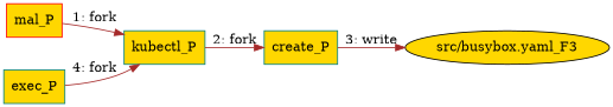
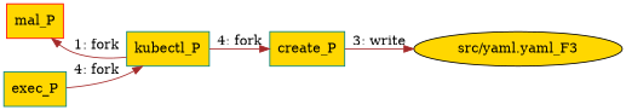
  digraph {
    engine=neato
    fixedsize=false
    fontsize=10
    nodesep=0.3
    rankdir=LR
    ranksep=0
    splines=true
    node [color=teal fillcolor=gold node_type=Process shape=box style=filled]
    edge [color=brown]
    mal_P [color=red]
    kubectl_P
    create_P
-   "src/busybox.yaml_F3" [color=black node_type=File shape=ellipse]
+   "src/busybox.yaml_F3" [color=black node_type=File shape=ellipse label="src/yaml.yaml_F3"]
    exec_P
-   mal_P -> kubectl_P [label="1: fork"]
-   kubectl_P -> create_P [label="2: fork"]
+   kubectl_P -> mal_P [label="1: fork"]
+   kubectl_P -> create_P [label="4: fork"]
    create_P -> "src/busybox.yaml_F3" [label="3: write"]
    exec_P -> kubectl_P [label="4: fork"]
  }
